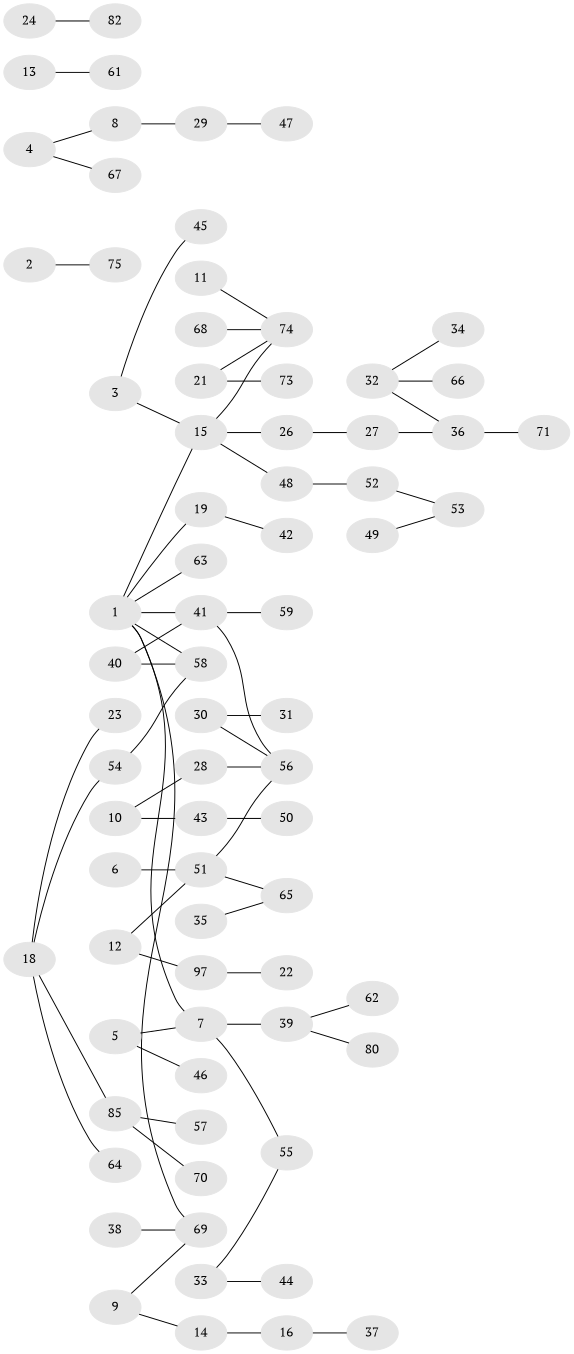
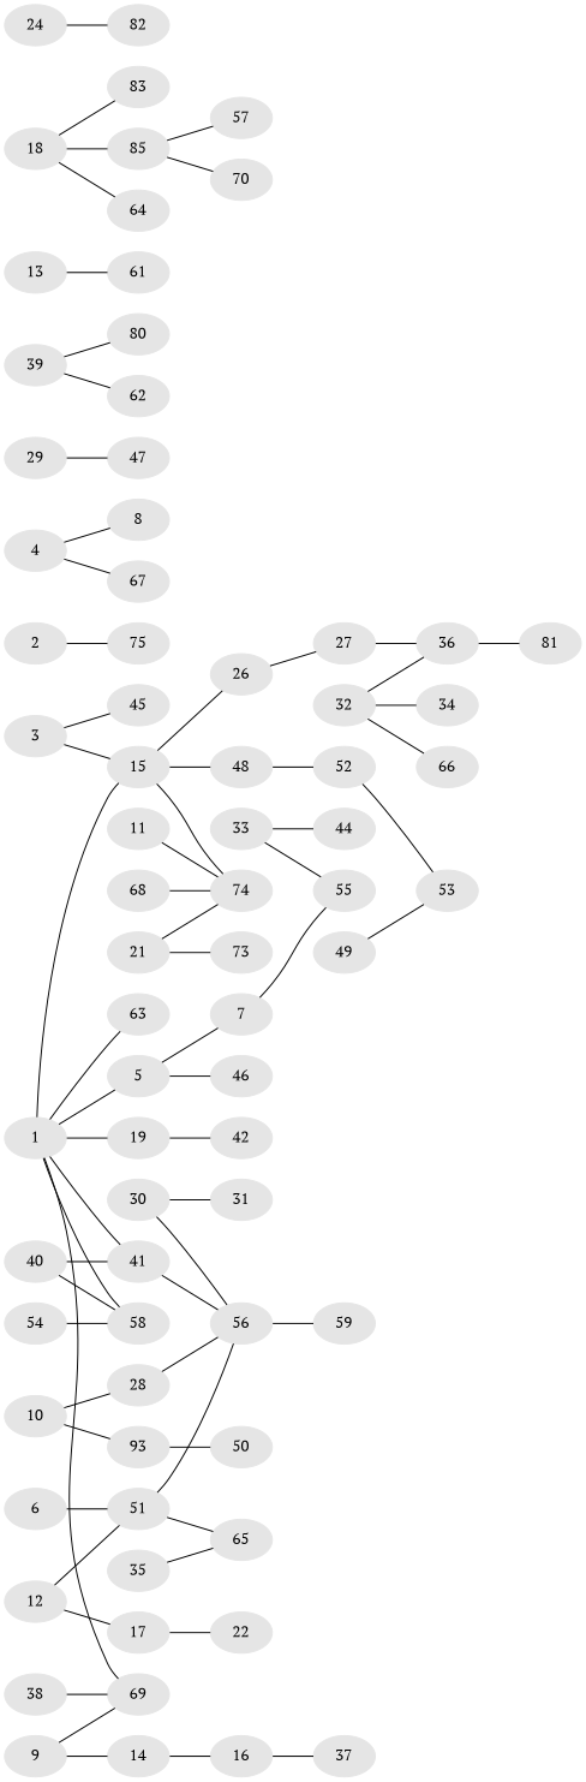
  graph {
    fontname="PT Serif"
    rankdir=LR
    node [color=gray90 fontname="PT Serif" style=filled]
    edge [fontname="PT Serif" weight=1.0]
    1
    5
    15
    19
    41
    58
    63
    69
    7
    46
    74
    26
    48
    42
    56
    2
    75
    3
    45
    4
    8
    67
    29
    39
    55
    6
    51
    65
    n29 [label=80]
    62
    47
    9
    14
    16
    10
    28
-   43
+   43 [label=93]
    50
    11
    12
-   17 [label=97]
+   17
    22
    13
    61
    36
-   71
+   71 [label=81]
    37
    27
    52
    18
-   23
+   23 [label=83]
    n52 [label=85]
    54
    64
    57
    70
    n57 [label=82]
    24
    21
    73
    53
    59
    30
    31
    32
    34
    66
    33
    44
    35
    38
    40
    49
    68
-   1 -- 7
+   1 -- 5
    1 -- 15
    1 -- 19
    1 -- 41
    1 -- 58
    1 -- 63
    1 -- 69
    5 -- 7
    5 -- 46
    15 -- 74
    15 -- 26
    15 -- 48
    19 -- 42
    41 -- 56
-   7 -- 39
    7 -- 55
    26 -- 27
    48 -- 52
-   41 -- 59
+   56 -- 59
    2 -- 75
    3 -- 15
    3 -- 45
    4 -- 8
    4 -- 67
-   8 -- 29
    29 -- 47
    39 -- n29
    39 -- 62
    6 -- 51
    51 -- 56
    51 -- 65
    9 -- 69
    9 -- 14
    14 -- 16
    16 -- 37
    10 -- 28
    10 -- 43
    28 -- 56
    43 -- 50
    11 -- 74
    12 -- 51
    12 -- 17
    17 -- 22
    13 -- 61
    36 -- 71
    27 -- 36
    52 -- 53
    18 -- 23
    18 -- n52
-   18 -- 54
    18 -- 64
    n52 -- 57
    n52 -- 70
    54 -- 58
    24 -- n57
    21 -- 74
    21 -- 73
    30 -- 56
    30 -- 31
    32 -- 36
    32 -- 34
    32 -- 66
    33 -- 55
    33 -- 44
    35 -- 65
    38 -- 69
    40 -- 41
    40 -- 58
    49 -- 53
    68 -- 74
  }
